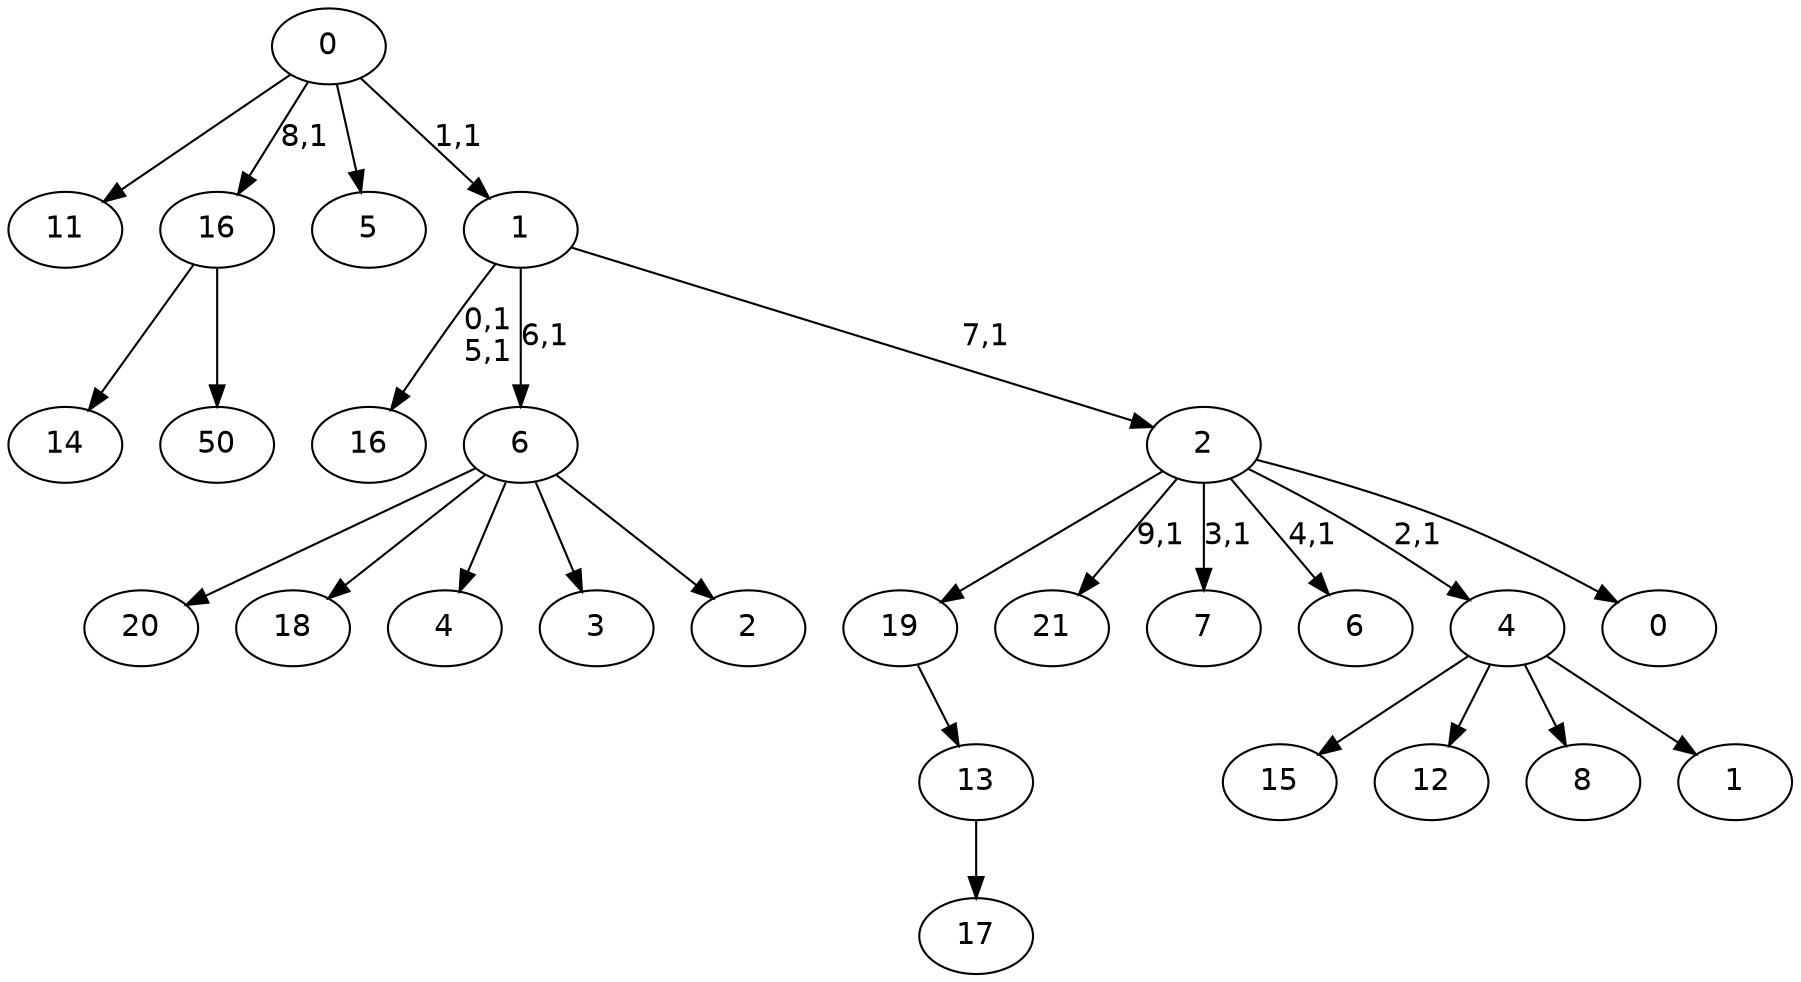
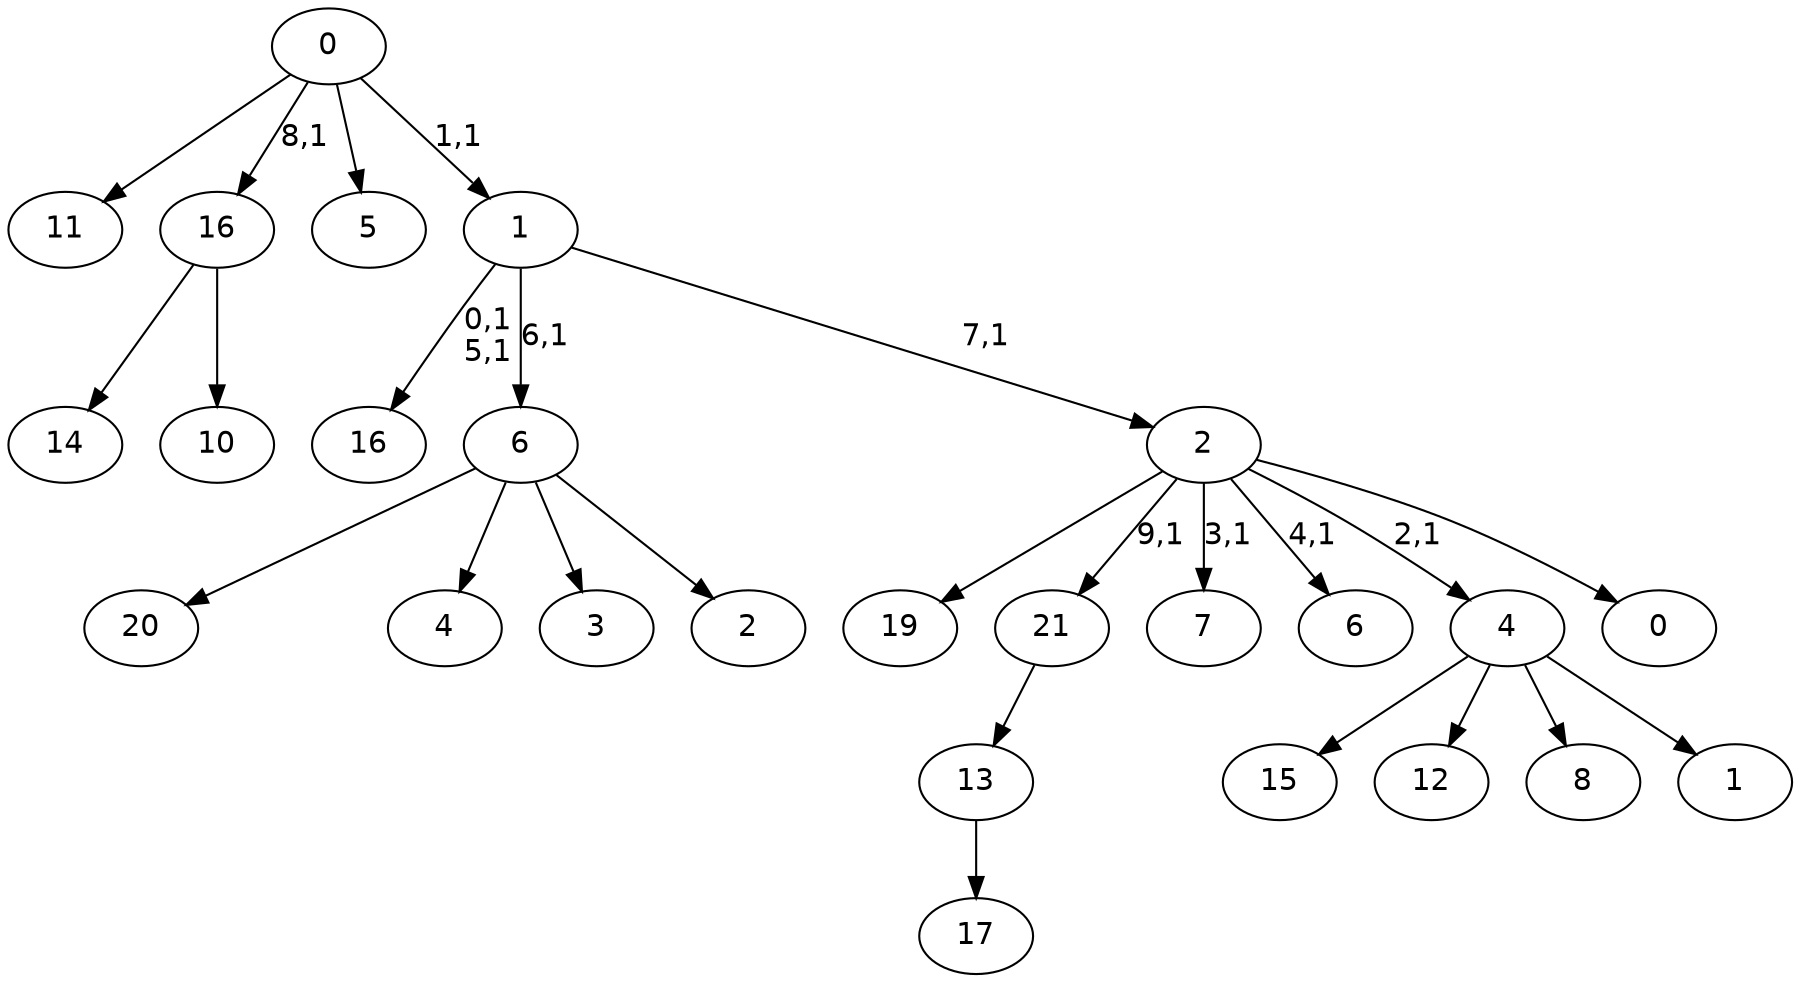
  digraph {
    fontname="DejaVu Sans"
    node [fontname="DejaVu Sans"]
    edge [fontname="DejaVu Sans"]
    n1 [label=20]
    n2 [label=19]
-   n3 [label=18]
    n4 [label=17]
    n5 [label=16]
    n6 [label=15]
    n7 [label=14]
    n8 [label=13]
    21
    n10 [label=12]
    n11 [label=11]
-   n12 [label=50]
+   n12 [label=10]
    16
    n14 [label=8]
    n15 [label=7]
    n16 [label=6]
    n17 [label=5]
    n18 [label=4]
    n19 [label=3]
    n20 [label=2]
    6
    n22 [label=1]
    4
    n24 [label=0]
    2
    1
    0
    n8 -> n4
-   n2 -> n8
+   21 -> n8
    16 -> n7
    16 -> n12
    6 -> n1
-   6 -> n3
    6 -> n18
    6 -> n19
    6 -> n20
    4 -> n6
    4 -> n10
    4 -> n14
    4 -> n22
    2 -> n2
    2 -> 21 [label="9,1"]
    2 -> n15 [label="3,1"]
    2 -> n16 [label="4,1"]
    2 -> 4 [label="2,1"]
    2 -> n24
    1 -> n5 [label="0,1\n5,1"]
    1 -> 6 [label="6,1"]
    1 -> 2 [label="7,1"]
    0 -> n11
    0 -> 16 [label="8,1"]
    0 -> n17
    0 -> 1 [label="1,1"]
  }
